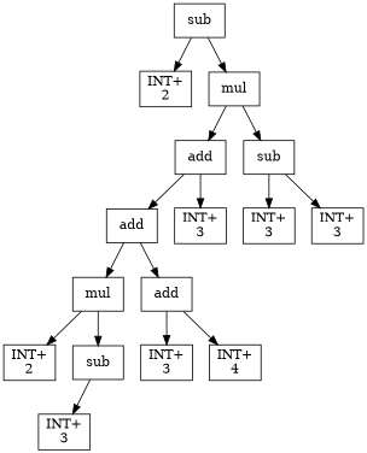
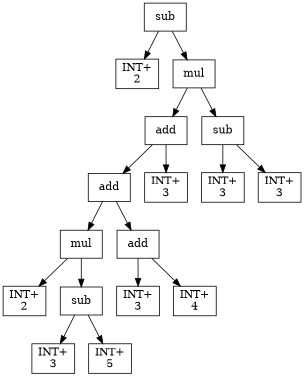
  digraph {
    node [shape=box]
    n1 [label=sub]
    n2 [label="INT+\n2"]
    n3 [label=mul]
    n4 [label=add]
    n5 [label=sub]
    n6 [label=add]
    n7 [label="INT+\n3"]
    n8 [label=mul]
    n9 [label=add]
    n10 [label="INT+\n2"]
    n11 [label=sub]
    n12 [label="INT+\n3"]
+   n13 [label="INT+\n5"]
    n14 [label="INT+\n3"]
    n15 [label="INT+\n4"]
    n16 [label="INT+\n3"]
    n17 [label="INT+\n3"]
    n1 -> n2
    n1 -> n3
    n3 -> n4
    n3 -> n5
    n4 -> n6
    n4 -> n7
    n5 -> n16
    n5 -> n17
    n6 -> n8
    n6 -> n9
    n8 -> n10
    n8 -> n11
    n9 -> n14
    n9 -> n15
    n11 -> n12
+   n11 -> n13
  }
